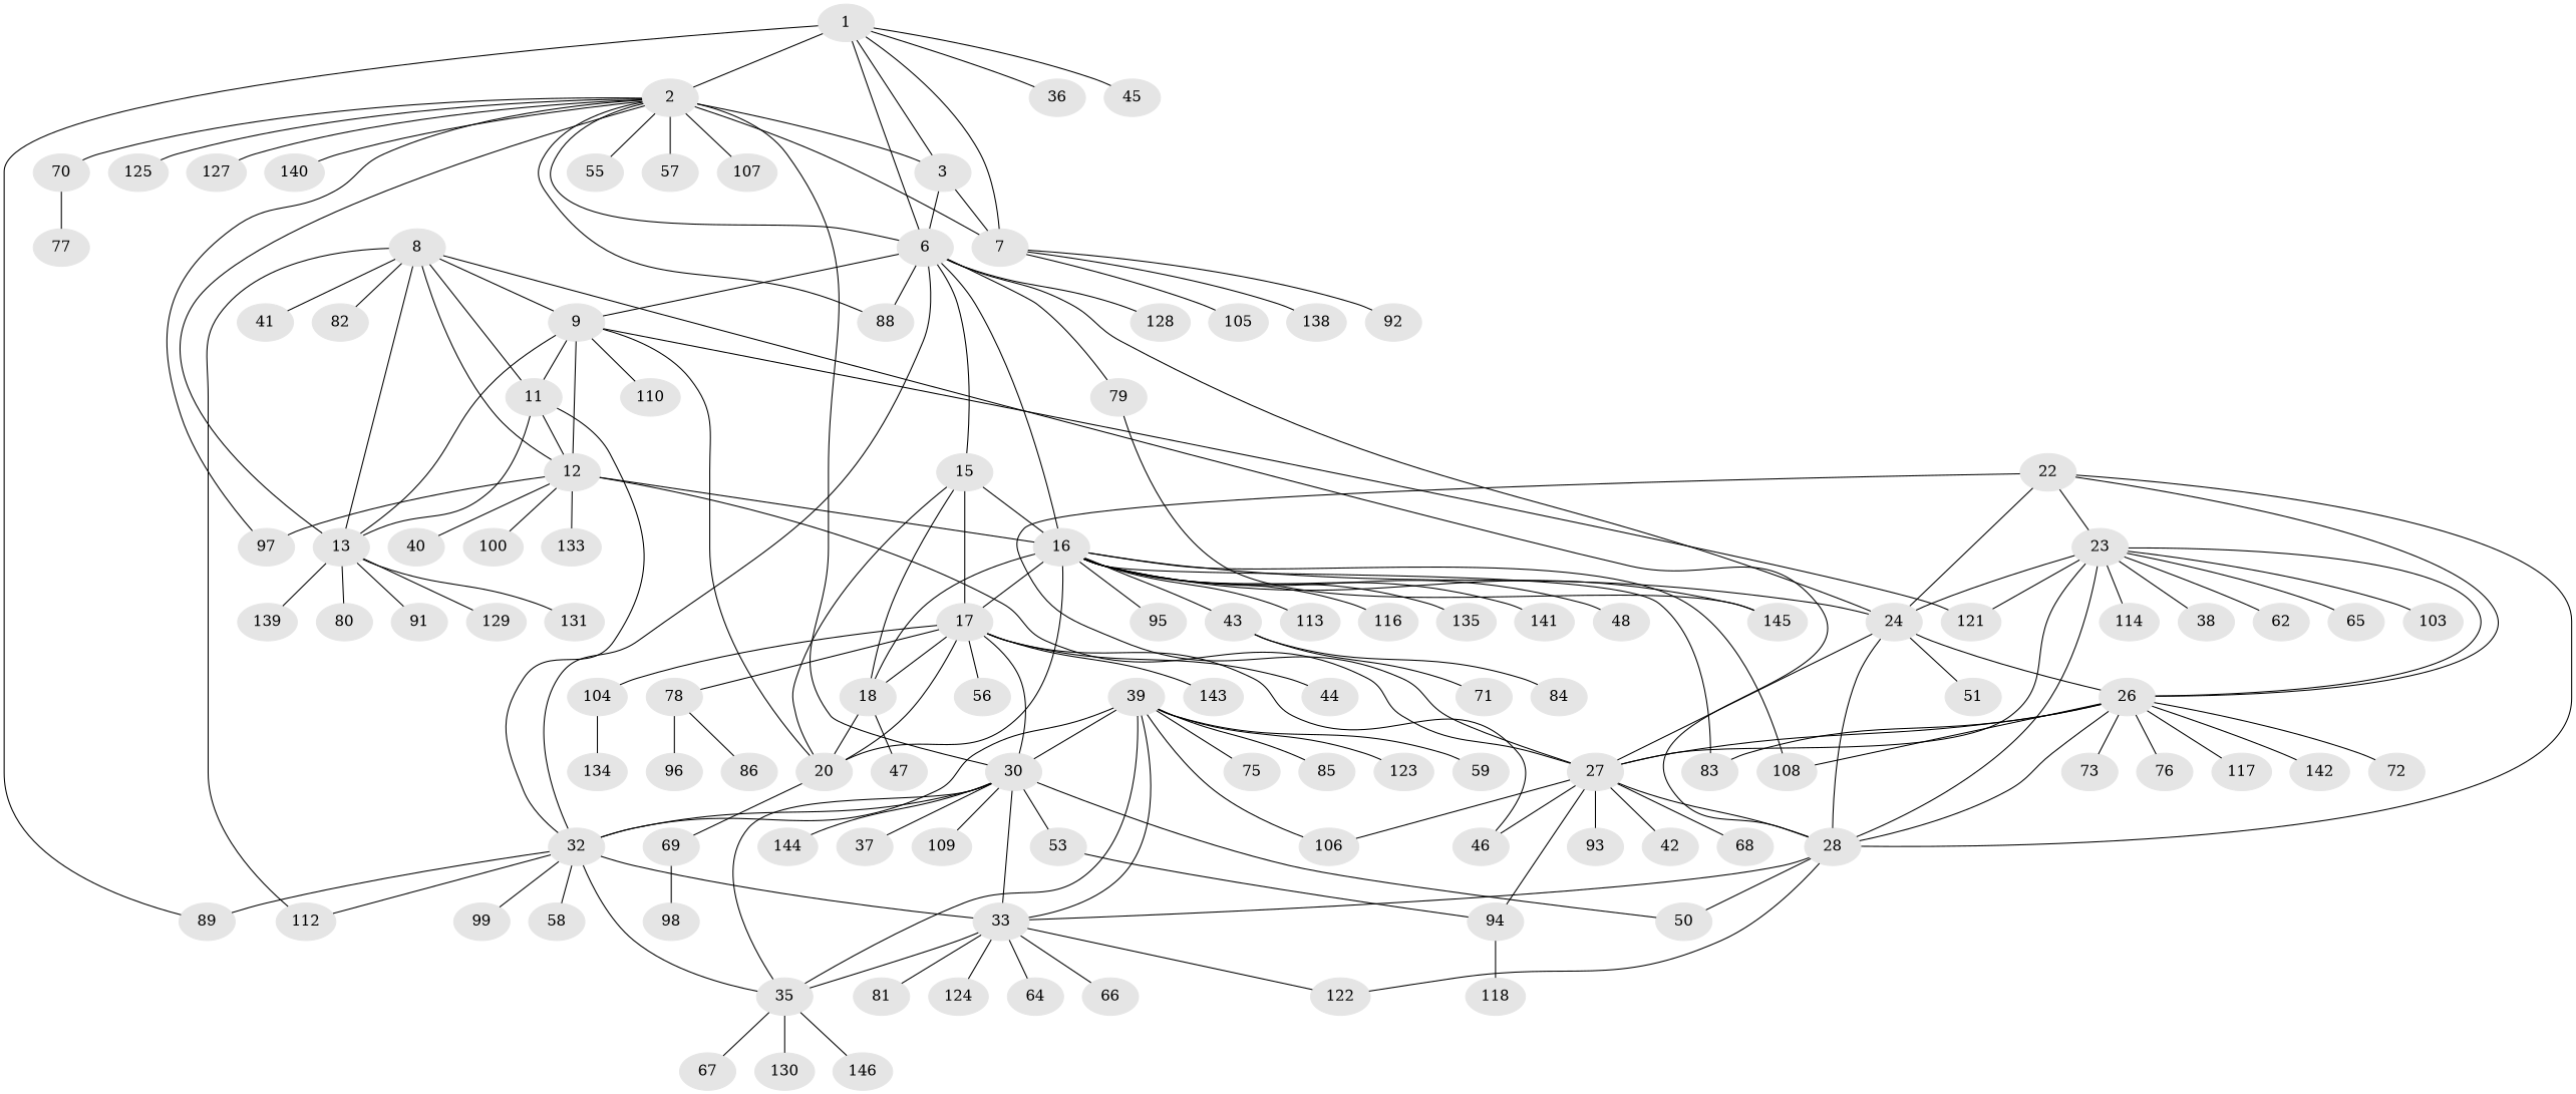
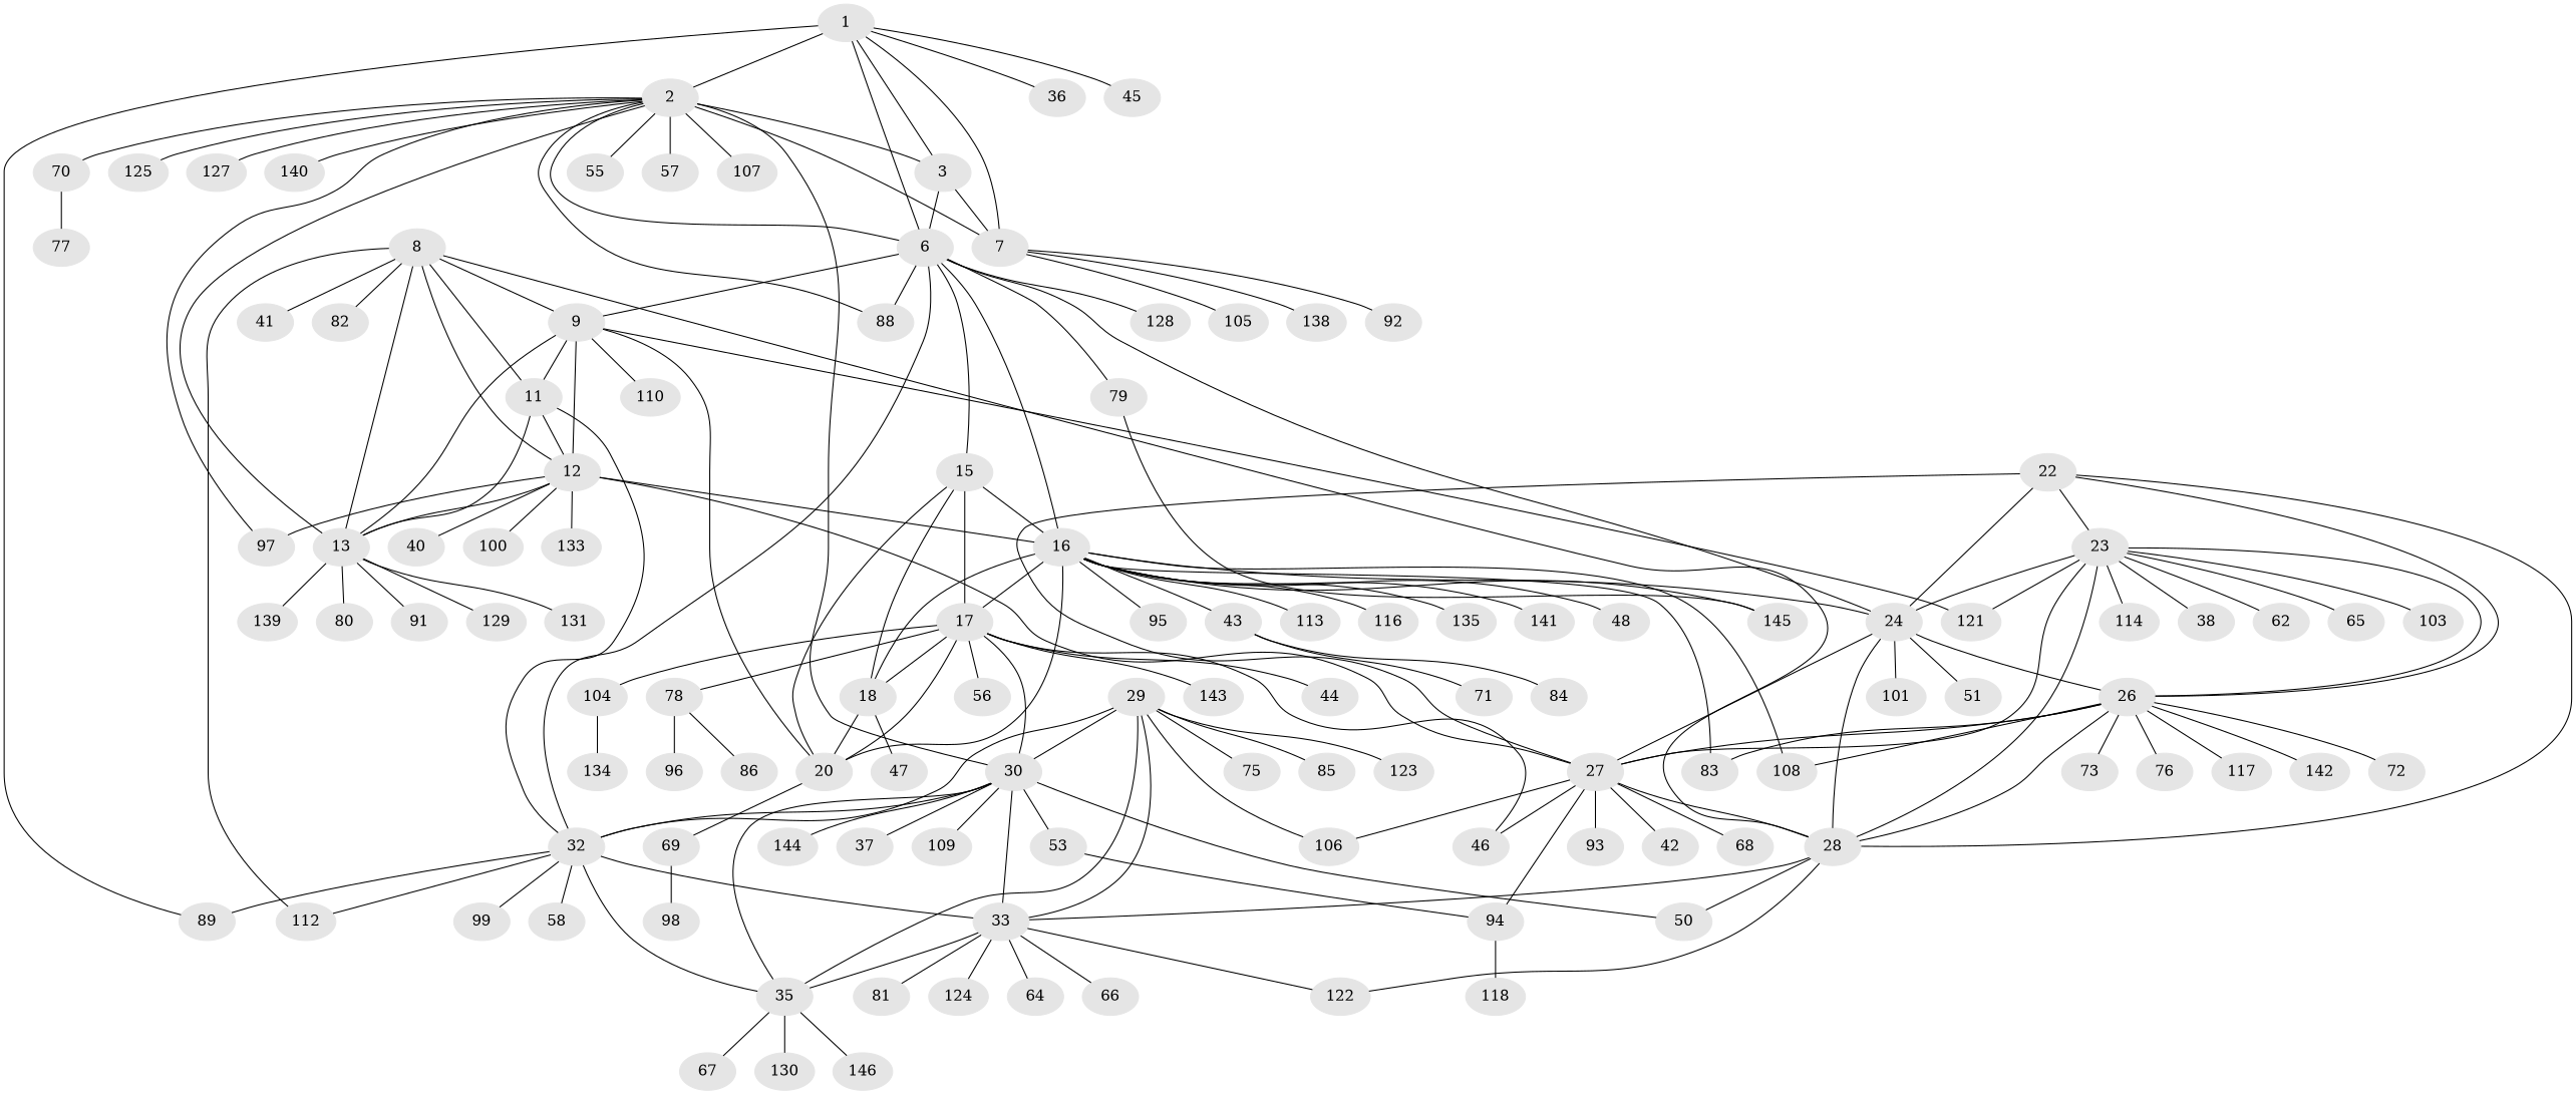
  graph {
    node [color=gray90 style=filled]
    1 [super="+5"]
    2 [super="+4"]
    3 [super="+90"]
    6 [super="+54"]
    7 [super="+102"]
    36
    45
    89
    13 [super="+14"]
    30 [super="+31"]
    55
    57
    70 [super="+115"]
    88
    97 [super="+120"]
    107
    125
    127
    140
    9 [super="+126"]
    15
    16 [super="+21"]
    24 [super="+25"]
    32 [super="+87"]
    79
    128
    92
    105
    138
    80
    91
    129
    131
    139
    33 [super="+34"]
    50
    35
    37
    53
    109
    144
    77
    11 [super="+111"]
    12 [super="+132"]
    20 [super="+60"]
    110
    121
    17 [super="+61"]
    18 [super="+19"]
    43
    48
    83
    95
    108 [super="+137"]
    113
    116
    135
    141
    145
    28 [super="+39"]
    27 [super="+63"]
    26 [super="+52"]
    51
+   101
    112
    58
    99
    8 [super="+10"]
    41
    82
    40
    100
    133
    122
    69
    46
    42
    68
    93
    94
    106
    44
    56
    78
    104
    143
    47
    71
    84
    86
    96
    134
    98
    23 [super="+136"]
    38
    62
    65
    103
    114
    22
    72
    73
    76 [super="+119"]
    117
    142
    118
    64
    66
    81
    124
-   29 [super="+74" label=39]
-   59
+   29 [super="+74"]
    75
    85
    123
    67
    130
    146
    1 -- 2 [weight=4]
    1 -- 3 [weight=2]
    1 -- 6 [weight=2]
    1 -- 7 [weight=2]
    1 -- 36
    1 -- 45
    1 -- 89
    2 -- 3 [weight=2]
    2 -- 6 [weight=2]
    2 -- 7 [weight=2]
    2 -- 13
    2 -- 30
    2 -- 55
    2 -- 57
    2 -- 70
    2 -- 88
    2 -- 97
    2 -- 107
    2 -- 125
    2 -- 127
    2 -- 140
    3 -- 6
    3 -- 7
    6 -- 88
    6 -- 9
    6 -- 15
    6 -- 16
    6 -- 24
    6 -- 32
    6 -- 79
    6 -- 128
    7 -- 92
    7 -- 105
    7 -- 138
    13 -- 80
    13 -- 91
    13 -- 129
    13 -- 131
    13 -- 139
    30 -- 32 [weight=2]
    30 -- 33 [weight=4]
    30 -- 50
    30 -- 35 [weight=2]
    30 -- 37
    30 -- 53
    30 -- 109
    30 -- 144
    70 -- 77
    9 -- 13 [weight=2]
    9 -- 11
    9 -- 12
    9 -- 20
    9 -- 110
    9 -- 121
    15 -- 16 [weight=2]
    15 -- 20
    15 -- 17
    15 -- 18 [weight=2]
    16 -- 24
    16 -- 20 [weight=2]
    16 -- 17 [weight=2]
    16 -- 18 [weight=4]
    16 -- 43
    16 -- 48
    16 -- 83
    16 -- 95
    16 -- 108
    16 -- 113
    16 -- 116
    16 -- 135
    16 -- 141
    16 -- 145
    24 -- 28 [weight=2]
    24 -- 27 [weight=2]
    24 -- 26 [weight=2]
    24 -- 51
+   24 -- 101
    32 -- 89
    32 -- 33 [weight=2]
    32 -- 35
    32 -- 112
    32 -- 58
    32 -- 99
    79 -- 145
    33 -- 35 [weight=2]
    33 -- 122
    33 -- 64
    33 -- 66
    33 -- 81
    33 -- 124
    35 -- 67
    35 -- 130
    35 -- 146
    53 -- 94
    11 -- 13 [weight=2]
    11 -- 32
    11 -- 12
+   12 -- 13 [weight=2]
    12 -- 97
    12 -- 16
    12 -- 27
    12 -- 40
    12 -- 100
    12 -- 133
    20 -- 69
    17 -- 30
    17 -- 20
    17 -- 18 [weight=2]
    17 -- 46
    17 -- 44
    17 -- 56
    17 -- 78
    17 -- 104
    17 -- 143
    18 -- 20 [weight=2]
    18 -- 47
    43 -- 71
    43 -- 84
    28 -- 33
    28 -- 50
    28 -- 122
    27 -- 28
    27 -- 46
    27 -- 42
    27 -- 68
    27 -- 93
    27 -- 94
    27 -- 106
    26 -- 83
    26 -- 108
    26 -- 28
    26 -- 27
    26 -- 72
    26 -- 73
    26 -- 76
    26 -- 117
    26 -- 142
    8 -- 13 [weight=4]
    8 -- 9 [weight=2]
    8 -- 11 [weight=2]
    8 -- 12 [weight=2]
    8 -- 28
    8 -- 112
    8 -- 41
    8 -- 82
    69 -- 98
    94 -- 118
    78 -- 86
    78 -- 96
    104 -- 134
    23 -- 24 [weight=2]
    23 -- 121
    23 -- 28
    23 -- 27
    23 -- 26
    23 -- 38
    23 -- 62
    23 -- 65
    23 -- 103
    23 -- 114
    22 -- 24 [weight=2]
    22 -- 28
    22 -- 27
    22 -- 26
    22 -- 23
    29 -- 30 [weight=2]
    29 -- 32
    29 -- 33 [weight=2]
    29 -- 35
    29 -- 106
-   29 -- 59
    29 -- 75
    29 -- 85
    29 -- 123
  }
